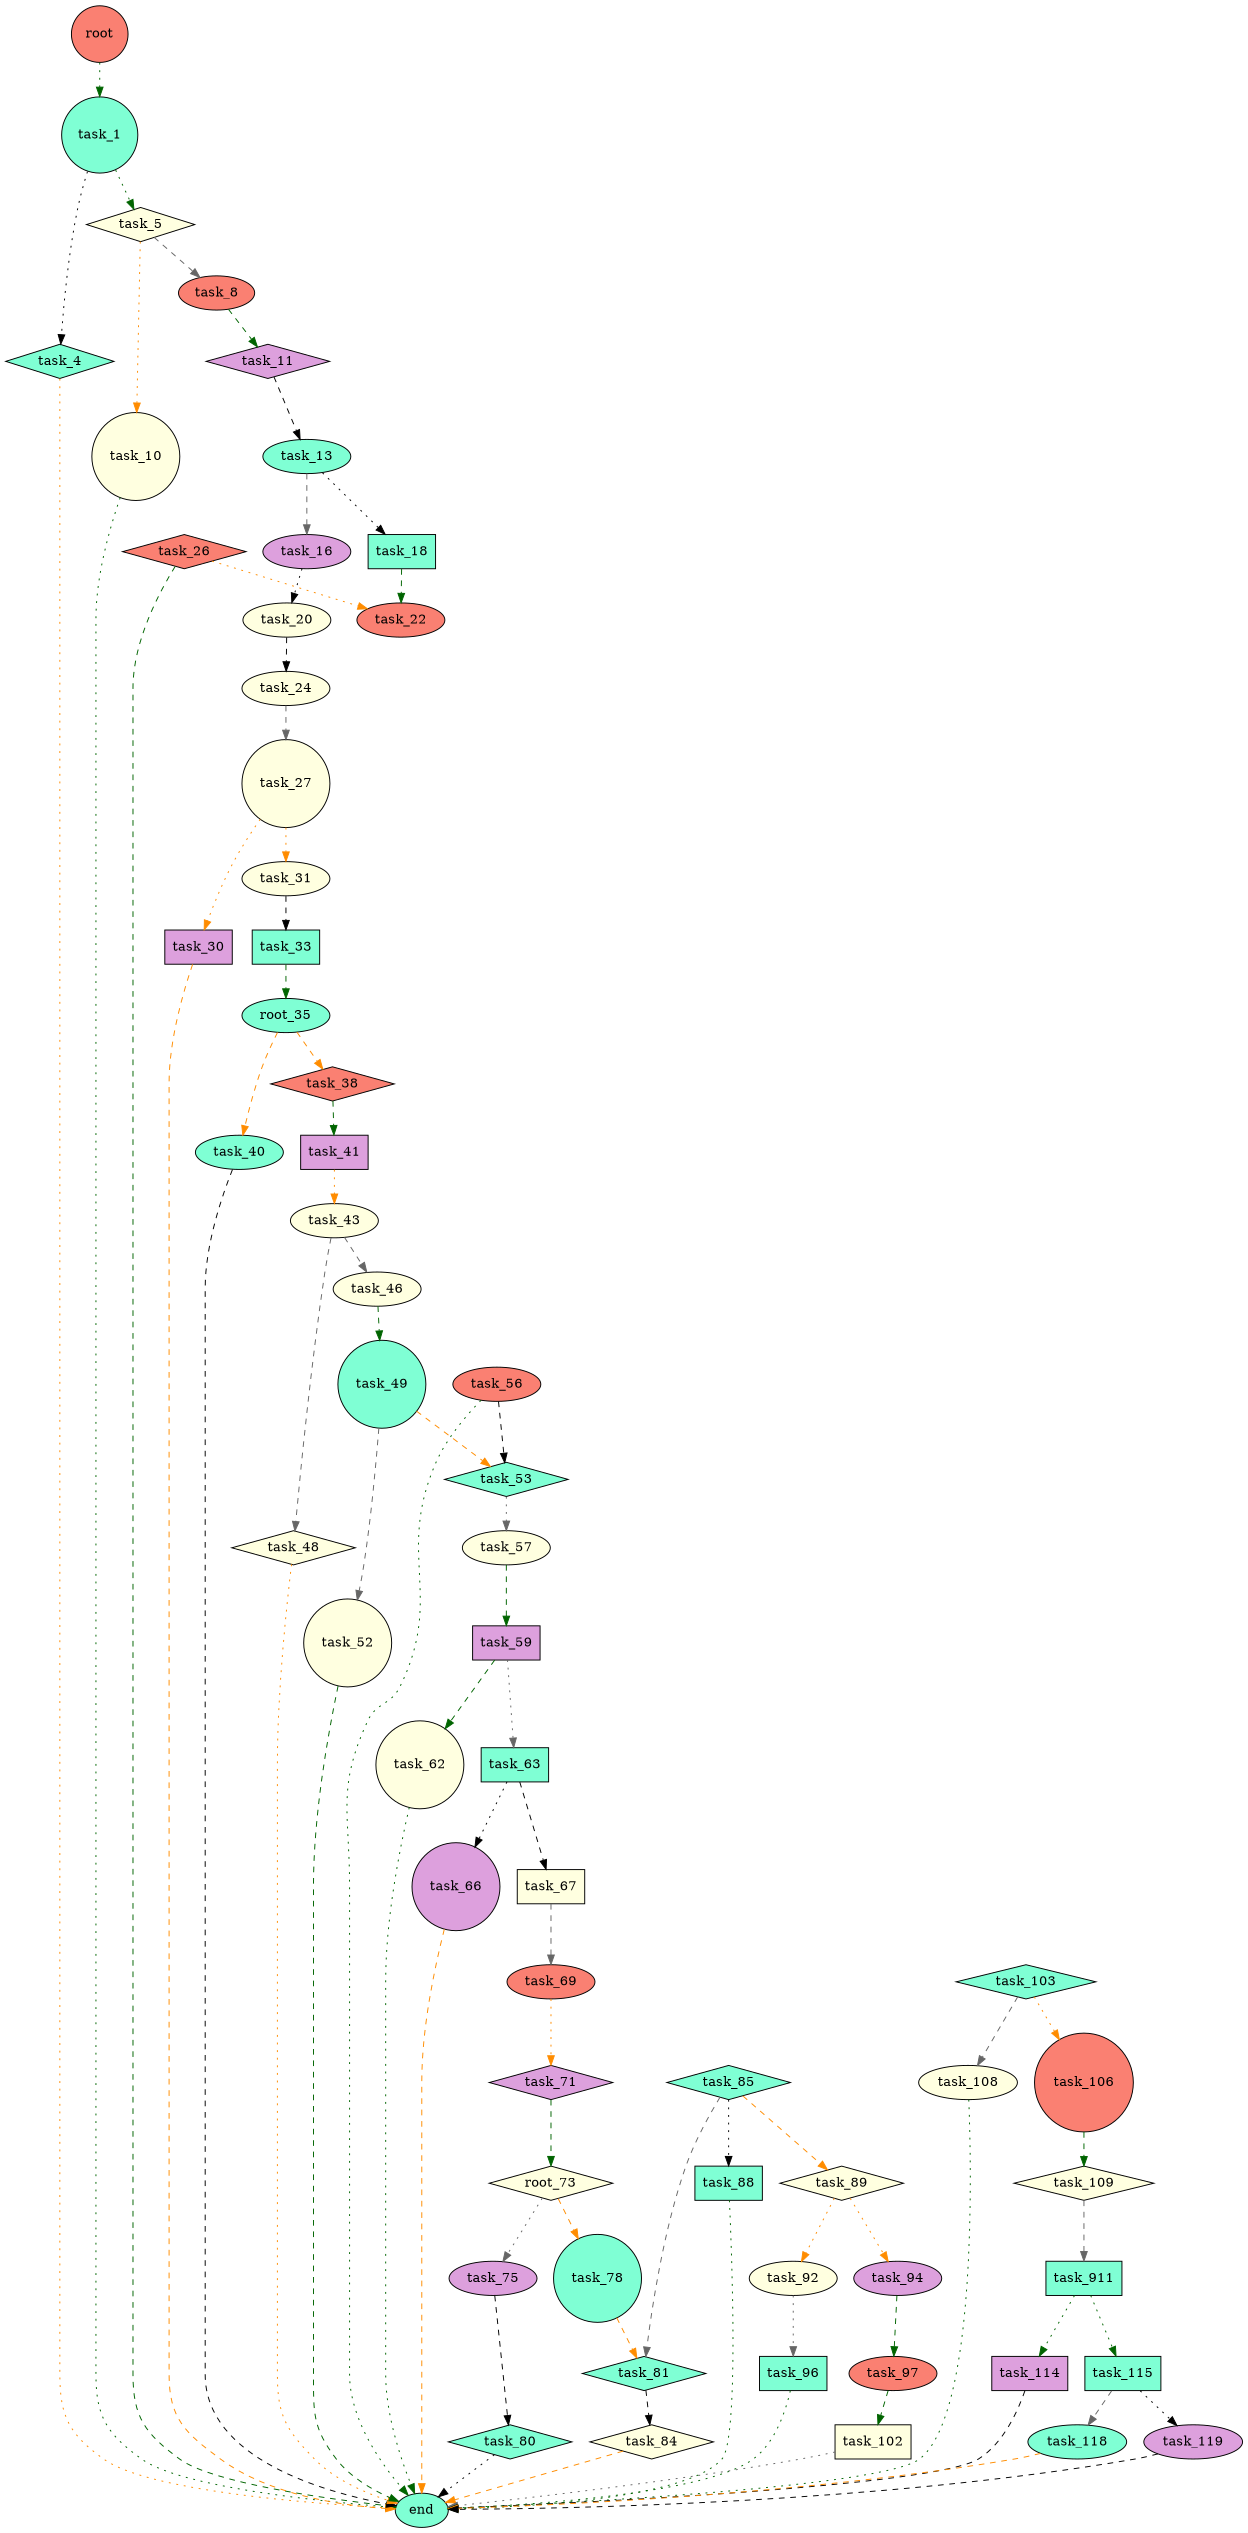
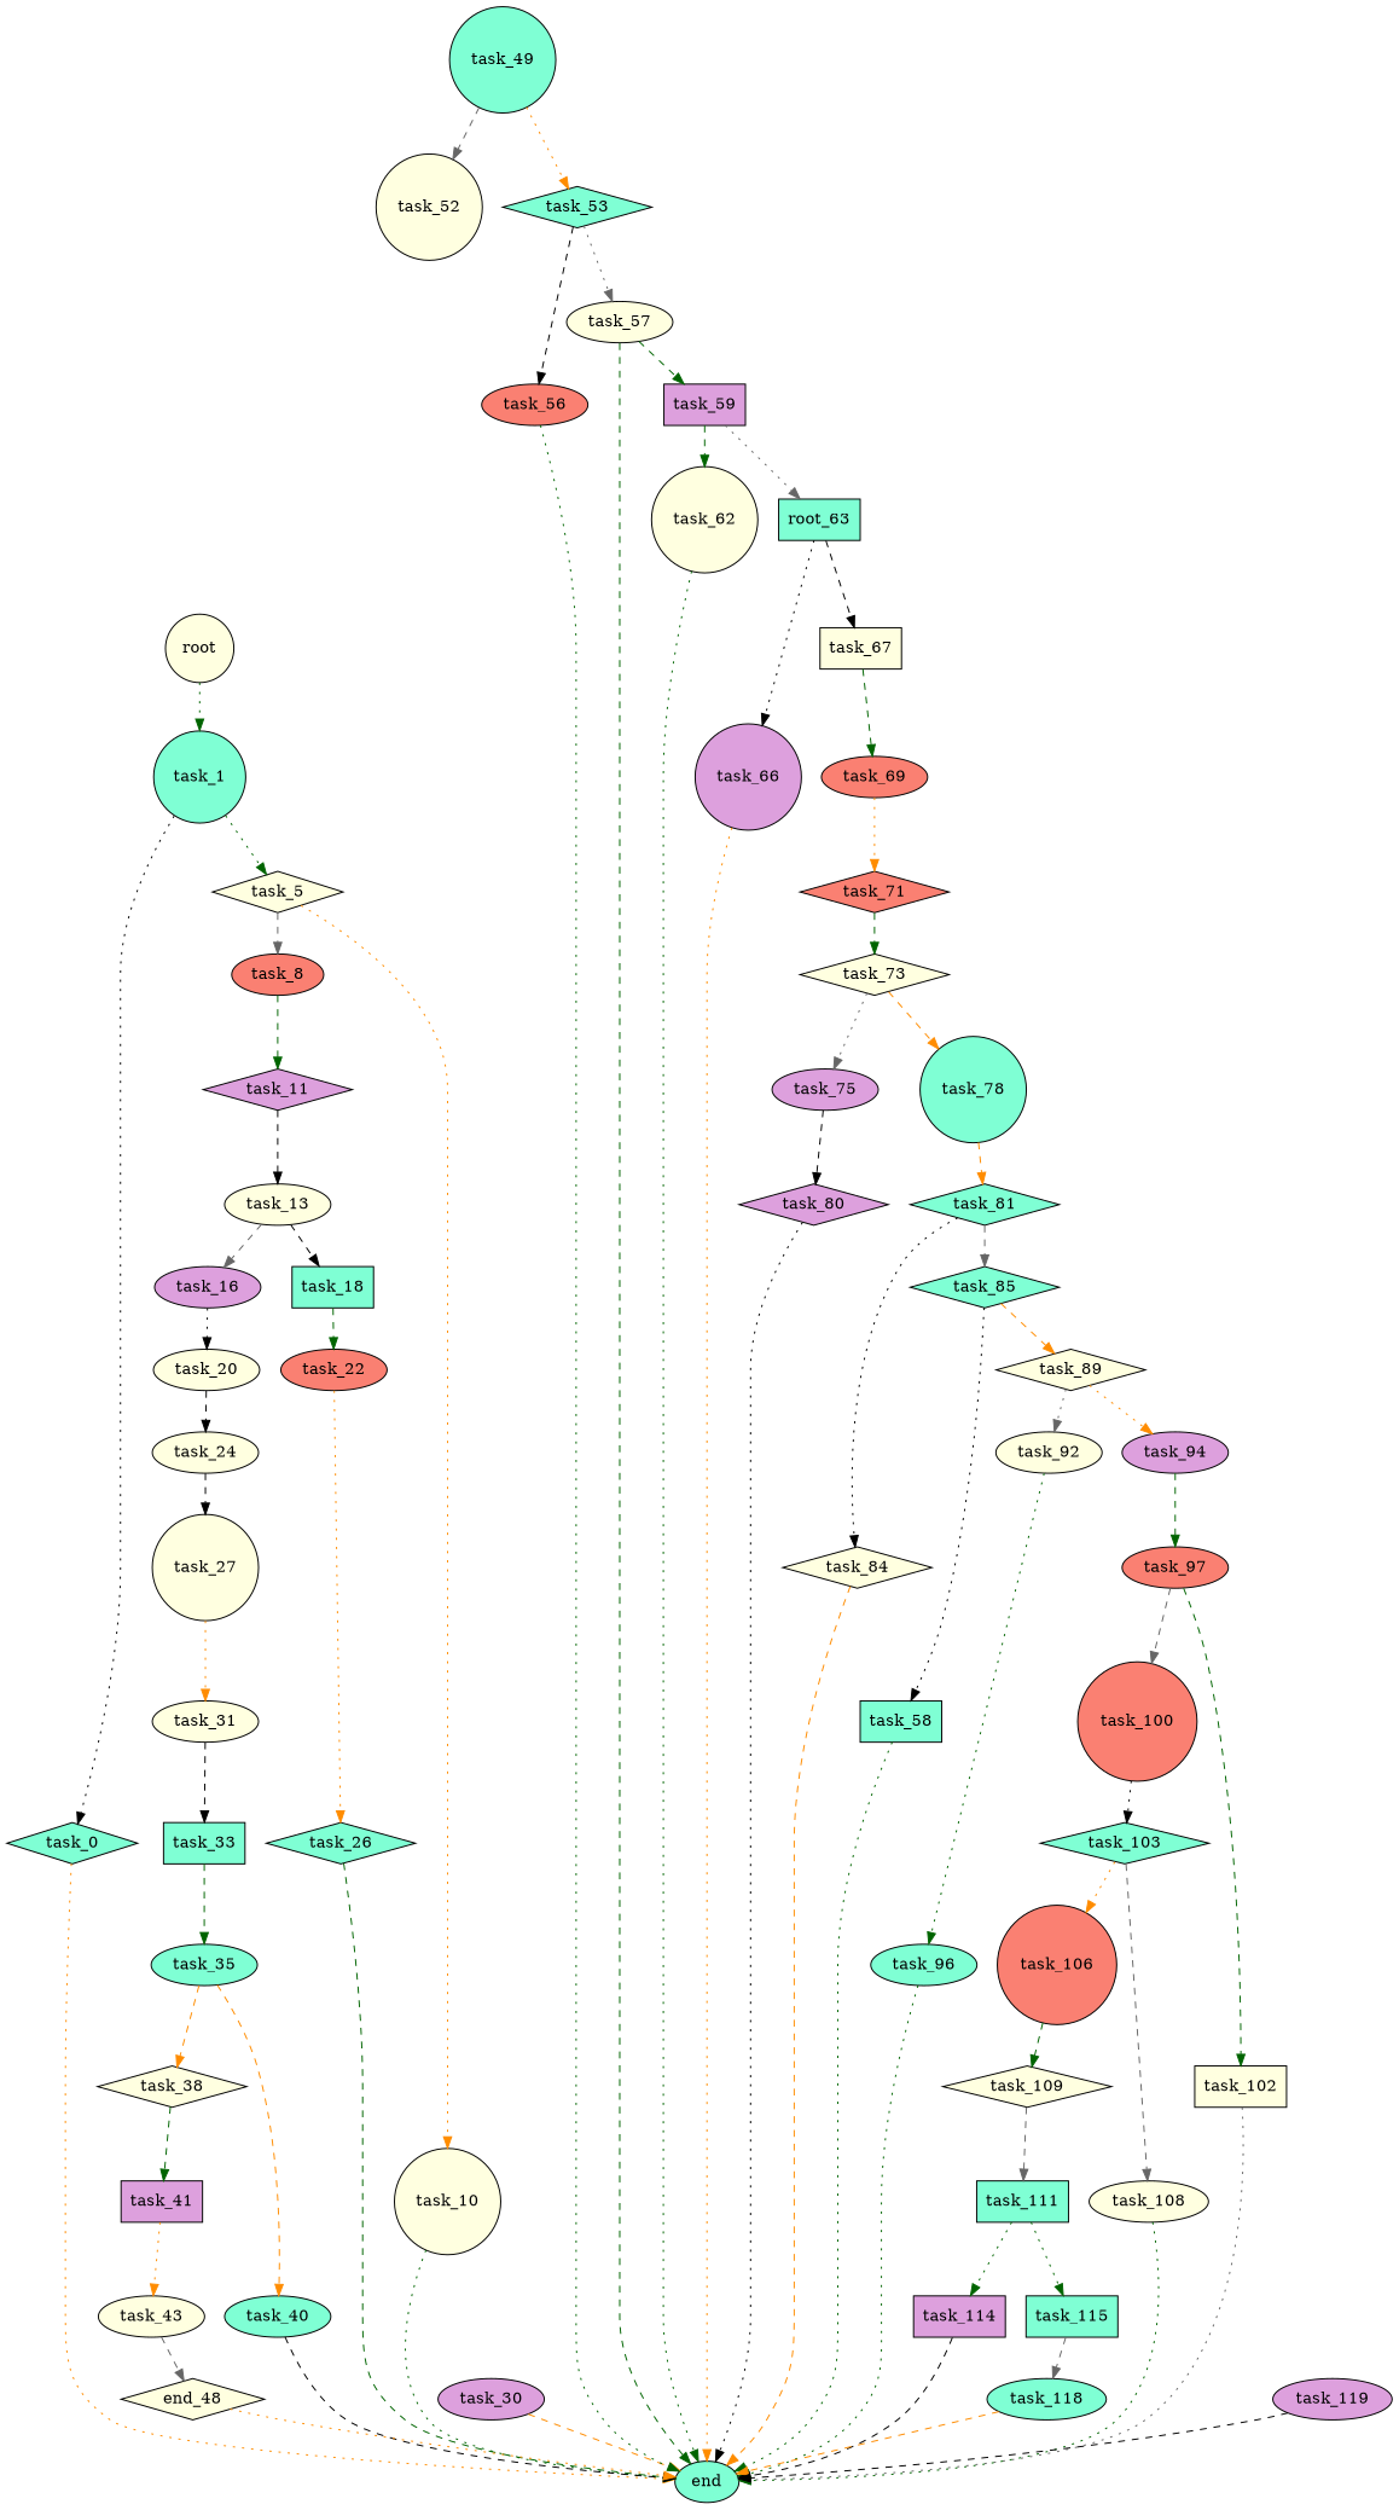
  digraph {
    node [fillcolor=lightyellow shape=ellipse style=filled]
    edge [color=darkgreen style=dashed]
-   root [fillcolor=salmon shape=circle]
+   root [shape=circle]
    task_1 [fillcolor=aquamarine shape=circle]
-   task_4 [fillcolor=aquamarine shape=diamond]
+   task_4 [fillcolor=aquamarine shape=diamond label=task_0]
    task_5 [shape=diamond]
    end [fillcolor=aquamarine]
    task_8 [fillcolor=salmon]
    task_10 [shape=circle]
    task_11 [fillcolor=plum shape=diamond]
-   task_13 [fillcolor=aquamarine]
+   task_13
    task_16 [fillcolor=plum]
    task_18 [fillcolor=aquamarine shape=box]
    task_20
    task_22 [fillcolor=salmon]
    task_24
-   task_26 [fillcolor=salmon shape=diamond]
+   task_26 [fillcolor=aquamarine shape=diamond]
    task_27 [shape=circle]
-   task_30 [fillcolor=plum shape=box]
+   task_30 [fillcolor=plum]
    task_31
    task_33 [fillcolor=aquamarine shape=box]
-   task_35 [fillcolor=aquamarine label=root_35]
-   task_38 [fillcolor=salmon shape=diamond]
+   task_35 [fillcolor=aquamarine]
+   task_38 [shape=diamond]
    task_40 [fillcolor=aquamarine]
    task_41 [fillcolor=plum shape=box]
    task_43
-   task_46
-   task_48 [shape=diamond]
+   task_48 [shape=diamond label=end_48]
    task_49 [fillcolor=aquamarine shape=circle]
    task_52 [shape=circle]
    task_53 [fillcolor=aquamarine shape=diamond]
    task_56 [fillcolor=salmon]
    task_57
    task_59 [fillcolor=plum shape=box]
    task_62 [shape=circle]
-   task_63 [fillcolor=aquamarine shape=box]
+   task_63 [fillcolor=aquamarine shape=box label=root_63]
    task_66 [fillcolor=plum shape=circle]
    task_67 [shape=box]
    task_69 [fillcolor=salmon]
-   task_71 [fillcolor=plum shape=diamond]
-   task_73 [shape=diamond label=root_73]
+   task_71 [fillcolor=salmon shape=diamond]
+   task_73 [shape=diamond]
    task_75 [fillcolor=plum]
    task_78 [fillcolor=aquamarine shape=circle]
-   task_80 [fillcolor=aquamarine shape=diamond]
+   task_80 [fillcolor=plum shape=diamond]
    task_81 [fillcolor=aquamarine shape=diamond]
    task_84 [shape=diamond]
    task_85 [fillcolor=aquamarine shape=diamond]
-   task_88 [fillcolor=aquamarine shape=box]
+   task_88 [fillcolor=aquamarine shape=box label=task_58]
    task_89 [shape=diamond]
    task_92
    task_94 [fillcolor=plum]
-   task_96 [fillcolor=aquamarine shape=box]
+   task_96 [fillcolor=aquamarine]
    task_97 [fillcolor=salmon]
+   task_100 [fillcolor=salmon shape=circle]
    task_102 [shape=box]
    task_103 [fillcolor=aquamarine shape=diamond]
    task_106 [fillcolor=salmon shape=circle]
    task_108
    task_109 [shape=diamond]
-   task_111 [fillcolor=aquamarine shape=box label=task_911]
+   task_111 [fillcolor=aquamarine shape=box]
    task_114 [fillcolor=plum shape=box]
    task_115 [fillcolor=aquamarine shape=box]
    task_118 [fillcolor=aquamarine]
    task_119 [fillcolor=plum]
    root -> task_1 [style=dotted]
    task_1 -> task_4 [color=black style=dotted]
    task_1 -> task_5 [style=dotted]
    task_4 -> end [color=darkorange style=dotted]
    task_5 -> task_8 [color=gray40]
    task_5 -> task_10 [color=darkorange style=dotted]
    task_8 -> task_11
    task_10 -> end [style=dotted]
    task_11 -> task_13 [color=black]
    task_13 -> task_16 [color=gray40]
-   task_13 -> task_18 [color=black style=dotted]
+   task_13 -> task_18 [color=black]
    task_16 -> task_20 [color=black style=dotted]
    task_18 -> task_22
    task_20 -> task_24 [color=black]
-   task_26 -> task_22 [color=darkorange style=dotted]
-   task_24 -> task_27 [color=gray40]
+   task_22 -> task_26 [color=darkorange style=dotted]
+   task_24 -> task_27 [color=black]
    task_26 -> end
-   task_27 -> task_30 [color=darkorange style=dotted]
    task_27 -> task_31 [color=darkorange style=dotted]
    task_30 -> end [color=darkorange]
    task_31 -> task_33 [color=black]
    task_33 -> task_35
    task_35 -> task_38 [color=darkorange]
    task_35 -> task_40 [color=darkorange]
    task_38 -> task_41
    task_40 -> end [color=black]
    task_41 -> task_43 [color=darkorange style=dotted]
-   task_43 -> task_46 [color=gray40]
    task_43 -> task_48 [color=gray40]
-   task_46 -> task_49
    task_48 -> end [color=darkorange style=dotted]
    task_49 -> task_52 [color=gray40]
-   task_49 -> task_53 [color=darkorange]
-   task_52 -> end
-   task_56 -> task_53 [color=black]
+   task_49 -> task_53 [color=darkorange style=dotted]
+   task_57 -> end
+   task_53 -> task_56 [color=black]
    task_53 -> task_57 [color=gray40 style=dotted]
    task_56 -> end [style=dotted]
    task_57 -> task_59
    task_59 -> task_62
    task_59 -> task_63 [color=gray40 style=dotted]
    task_62 -> end [style=dotted]
    task_63 -> task_66 [color=black style=dotted]
    task_63 -> task_67 [color=black]
-   task_66 -> end [color=darkorange]
-   task_67 -> task_69 [color=gray40]
+   task_66 -> end [color=darkorange style=dotted]
+   task_67 -> task_69
    task_69 -> task_71 [color=darkorange style=dotted]
    task_71 -> task_73
    task_73 -> task_75 [color=gray40 style=dotted]
    task_73 -> task_78 [color=darkorange]
    task_75 -> task_80 [color=black]
    task_78 -> task_81 [color=darkorange]
    task_80 -> end [color=black style=dotted]
-   task_81 -> task_84 [color=black]
-   task_85 -> task_81 [color=gray40]
+   task_81 -> task_84 [color=black style=dotted]
+   task_81 -> task_85 [color=gray40]
    task_84 -> end [color=darkorange]
    task_85 -> task_88 [color=black style=dotted]
    task_85 -> task_89 [color=darkorange]
    task_88 -> end [style=dotted]
-   task_89 -> task_92 [color=darkorange style=dotted]
+   task_89 -> task_92 [color=gray40 style=dotted]
    task_89 -> task_94 [color=darkorange style=dotted]
-   task_92 -> task_96 [color=gray40 style=dotted]
+   task_92 -> task_96 [style=dotted]
    task_94 -> task_97
    task_96 -> end [style=dotted]
+   task_97 -> task_100 [color=gray40]
    task_97 -> task_102
+   task_100 -> task_103 [color=black style=dotted]
    task_102 -> end [color=gray40 style=dotted]
    task_103 -> task_106 [color=darkorange style=dotted]
    task_103 -> task_108 [color=gray40]
    task_106 -> task_109
    task_108 -> end [style=dotted]
    task_109 -> task_111 [color=gray40]
    task_111 -> task_114 [style=dotted]
    task_111 -> task_115 [style=dotted]
    task_114 -> end [color=black]
    task_115 -> task_118 [color=gray40]
-   task_115 -> task_119 [color=black style=dotted]
    task_118 -> end [color=darkorange]
    task_119 -> end [color=black]
  }
